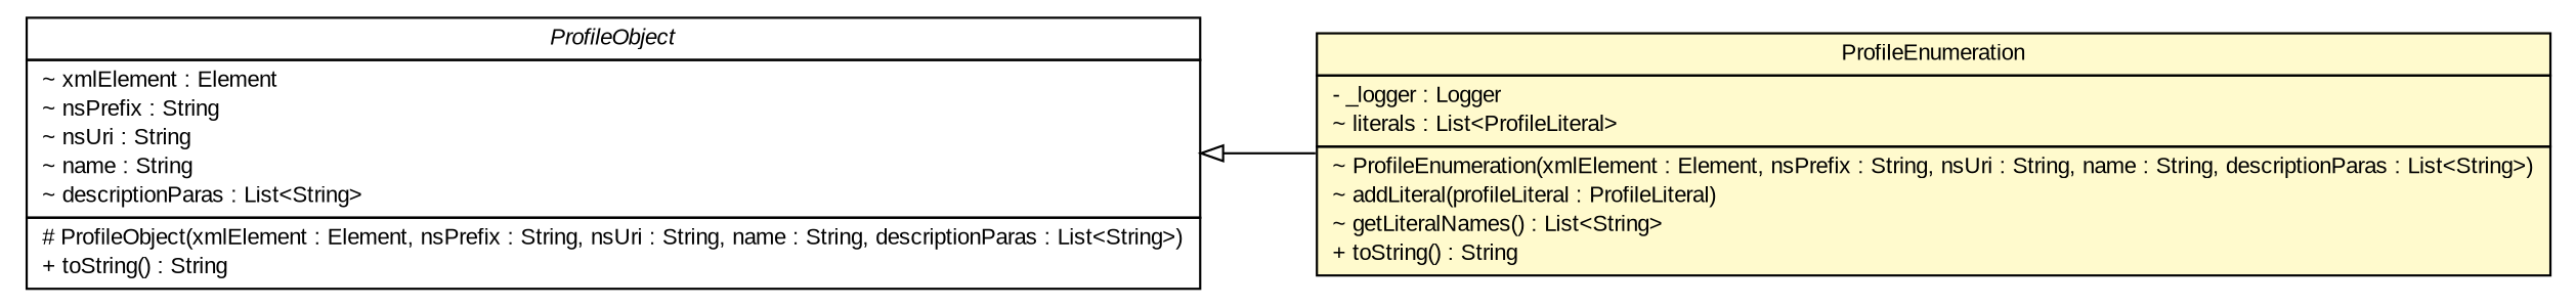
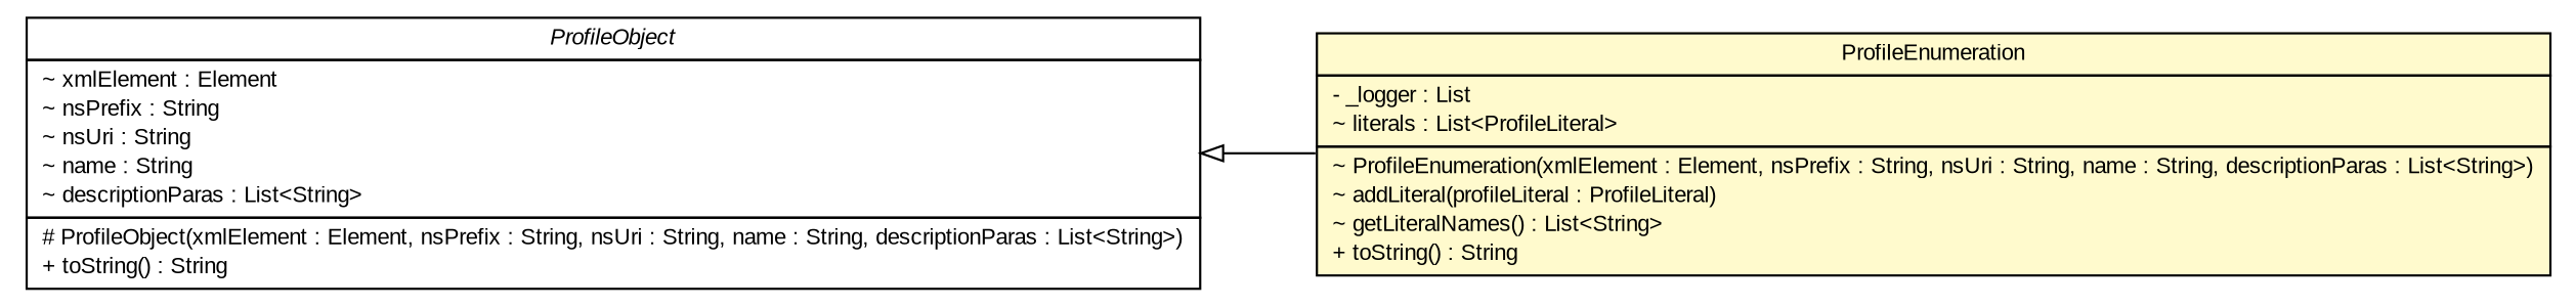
  digraph {
    nodesep=0.25
    ranksep=0.5
    rankdir=LR
    node [fontcolor=black fontname=arial fontsize=10.0 shape=plaintext]
    n1 [label=<<table title="org.tanjakostic.jcleancim.experimental.builder.xsd.ProfileObject" border="0" cellborder="1" cellspacing="0" cellpadding="2" port="p" href="./ProfileObject.html"> 		<tr><td><table border="0" cellspacing="0" cellpadding="1"> <tr><td align="center" balign="center"><font face="Arial Italic"> ProfileObject </font></td></tr> 		</table></td></tr> 		<tr><td><table border="0" cellspacing="0" cellpadding="1"> <tr><td align="left" balign="left"> ~ xmlElement : Element </td></tr> <tr><td align="left" balign="left"> ~ nsPrefix : String </td></tr> <tr><td align="left" balign="left"> ~ nsUri : String </td></tr> <tr><td align="left" balign="left"> ~ name : String </td></tr> <tr><td align="left" balign="left"> ~ descriptionParas : List&lt;String&gt; </td></tr> 		</table></td></tr> 		<tr><td><table border="0" cellspacing="0" cellpadding="1"> <tr><td align="left" balign="left"> # ProfileObject(xmlElement : Element, nsPrefix : String, nsUri : String, name : String, descriptionParas : List&lt;String&gt;) </td></tr> <tr><td align="left" balign="left"> + toString() : String </td></tr> 		</table></td></tr> 		</table>>]
-   n2 [label=<<table title="org.tanjakostic.jcleancim.experimental.builder.xsd.ProfileEnumeration" border="0" cellborder="1" cellspacing="0" cellpadding="2" port="p" bgcolor="lemonChiffon" href="./ProfileEnumeration.html"> 		<tr><td><table border="0" cellspacing="0" cellpadding="1"> <tr><td align="center" balign="center"> ProfileEnumeration </td></tr> 		</table></td></tr> 		<tr><td><table border="0" cellspacing="0" cellpadding="1"> <tr><td align="left" balign="left"> - _logger : Logger </td></tr> <tr><td align="left" balign="left"> ~ literals : List&lt;ProfileLiteral&gt; </td></tr> 		</table></td></tr> 		<tr><td><table border="0" cellspacing="0" cellpadding="1"> <tr><td align="left" balign="left"> ~ ProfileEnumeration(xmlElement : Element, nsPrefix : String, nsUri : String, name : String, descriptionParas : List&lt;String&gt;) </td></tr> <tr><td align="left" balign="left"> ~ addLiteral(profileLiteral : ProfileLiteral) </td></tr> <tr><td align="left" balign="left"> ~ getLiteralNames() : List&lt;String&gt; </td></tr> <tr><td align="left" balign="left"> + toString() : String </td></tr> 		</table></td></tr> 		</table>>]
+   n2 [label=<<table title="org.tanjakostic.jcleancim.experimental.builder.xsd.ProfileEnumeration" border="0" cellborder="1" cellspacing="0" cellpadding="2" port="p" bgcolor="lemonChiffon" href="./ProfileEnumeration.html"> 		<tr><td><table border="0" cellspacing="0" cellpadding="1"> <tr><td align="center" balign="center"> ProfileEnumeration </td></tr> 		</table></td></tr> 		<tr><td><table border="0" cellspacing="0" cellpadding="1"> <tr><td align="left" balign="left"> - _logger : List </td></tr> <tr><td align="left" balign="left"> ~ literals : List&lt;ProfileLiteral&gt; </td></tr> 		</table></td></tr> 		<tr><td><table border="0" cellspacing="0" cellpadding="1"> <tr><td align="left" balign="left"> ~ ProfileEnumeration(xmlElement : Element, nsPrefix : String, nsUri : String, name : String, descriptionParas : List&lt;String&gt;) </td></tr> <tr><td align="left" balign="left"> ~ addLiteral(profileLiteral : ProfileLiteral) </td></tr> <tr><td align="left" balign="left"> ~ getLiteralNames() : List&lt;String&gt; </td></tr> <tr><td align="left" balign="left"> + toString() : String </td></tr> 		</table></td></tr> 		</table>>]
    n1 -> n2 [arrowtail=empty dir=back fontname=arial fontsize=10 headport=p labelfontname=arial labelfontsize=10 tailport=p]
  }
